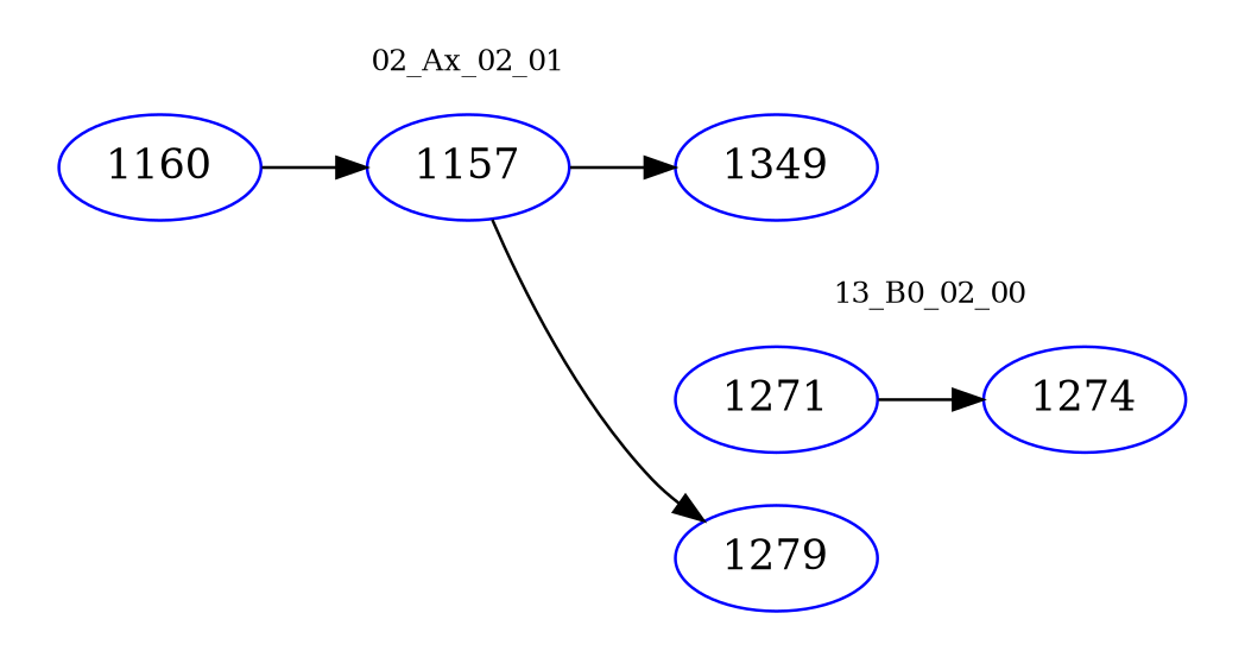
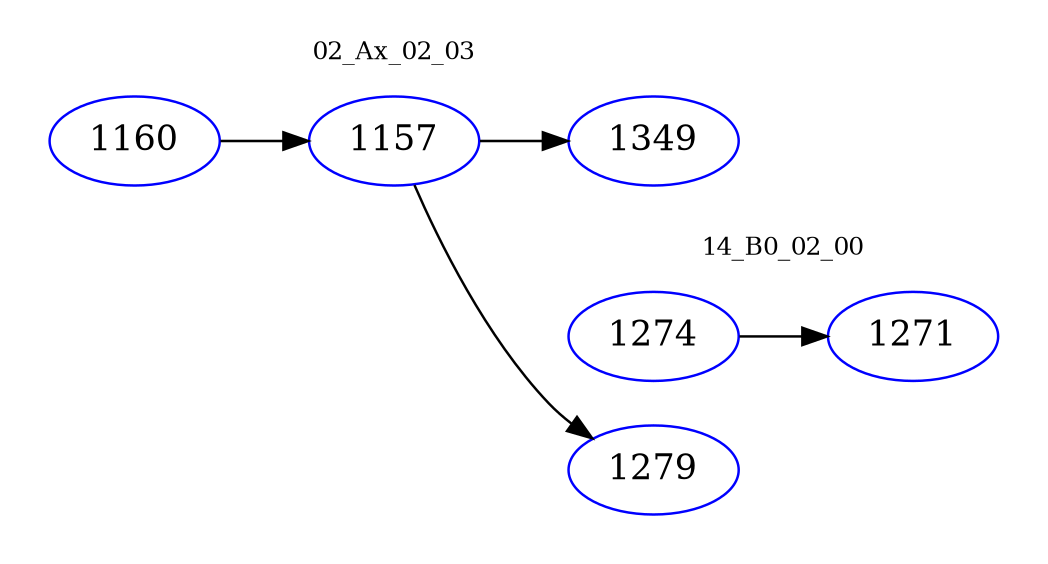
  digraph {
    rankdir=LR
    node [color=blue]
    edge [color=black]
    n1 [label=1160]
    n2 [label=1157]
    n3 [label=1349]
    n4 [label=1271]
    n5 [label=1274]
    n6 [label=1279]
    subgraph cluster_1 {
      color=white
      fontsize=10
-     label="02_Ax_02_01"
+     label="02_Ax_02_03"
      n1
      n2
      n3
    }
    subgraph cluster_2 {
      color=white
      fontsize=10
-     label="13_B0_02_00"
+     label="14_B0_02_00"
      n4
      n5
      n6
    }
    n1 -> n2
    n2 -> n3
    n2 -> n6
-   n4 -> n5
+   n5 -> n4
  }
